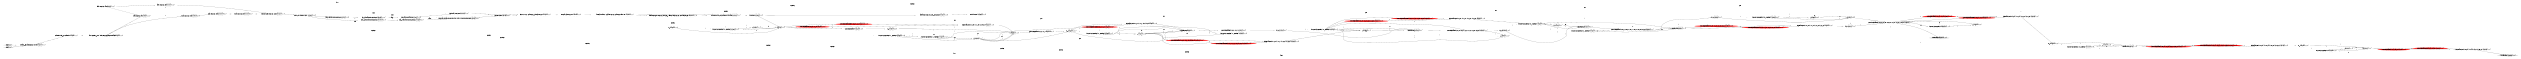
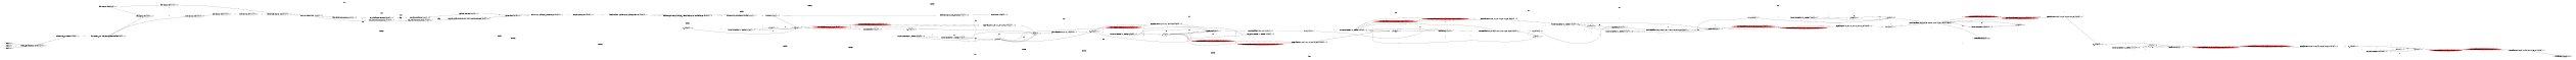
  digraph {
    rankdir=LR
    node [fillcolor=white shape=ellipse style=filled]
    edge [style=bold]
    n1 [label="KStreamBuilder builder = new KStreamBuilder()@@@5@@@['1', '1', '1']"]
    n2 [label="final int(( expectedKeys = new int((((edu.fdu.CPPDG.tinypdg.pe.ExpressionInfo@af8f7e@@@6@@@['1', '1', '1']"]
    n3 [label="KStreamTestDriver driver = new KStreamTestDriver(builder,baseDir)@@@21@@@['1', '1', '1']"]
    n4 [label="driver.process(topic2,expectedKeys(i(,\"YY\" + expectedKeys(i()@@@44@@@['1', '1', '1']"]
    n5 [label="processor.checkAndClearResult(\"0:X0+YY0\",\"0:X0+YY0\",\"1:X1+YY1\",\"1:X1+YY1\",\"2:X2+YY2\",\"3:X3+YY3\")@@@46@@@['1', '1', '1']"]
    n6 [label="driver.process(topic1,expectedKeys(i(,\"X\" + expectedKeys(i()@@@38@@@['1', '1', '1']"]
    n7 [label="driver.process(topic1,expectedKeys(i(,\"X\" + expectedKeys(i()@@@43@@@['1', '1', '0']"]
    n8 [label="driver.process(topic2,expectedKeys(i(,null)@@@64@@@['1', '1', '0']"]
    n9 [label="driver.process(topic2,expectedKeys(i(,\"YYY\" + expectedKeys(i()@@@56@@@['0', '0', '1']"]
    n10 [label="driver.process(topic2,expectedKeys(i(,\"Y\" + expectedKeys(i()@@@36@@@['1', '1', '0']"]
    n11 [label="driver.process(topic1,expectedKeys(i(,\"X\" + expectedKeys(i()@@@57@@@['1', '1', '0']"]
    n12 [label="driver.process(topic1,expectedKeys(i(,\"X\" + expectedKeys(i()@@@26@@@['1', '1', '1']"]
    n13 [label="driver.process(topic1,expectedKeys(i(,\"XX\" + expectedKeys(i()@@@50@@@['1', '1', '1']"]
    n14 [label="driver.process(topic1,expectedKeys(i(,\"XX\" + expectedKeys(i()@@@71@@@['1', '1', '0']"]
    n15 [label="KTable<Integer,String> table1@@@9@@@['1', '1', '0']"]
    n16 [label="driver.process(topic2,expectedKeys(i(,\"Y\" + expectedKeys(i()@@@32@@@['1', '1', '1']"]
    n17 [label="driver.process(topic1,expectedKeys(i(,null)@@@78@@@['1', '1', '0']"]
    n18 [label="KStream<Integer,String> stream1@@@9@@@['0', '0', '1']"]
    n19 [label="driver.setTime(0L)@@@22@@@['1', '1', '1']"]
    n20 [label="processor.checkAndClearResult(\"0:X0+Y0\",\"1:X1+Y1\")@@@40@@@['0', '0', '1']"]
    n21 [label="int i = 0@@@41@@@['0', '0', '1']"]
    n22 [label="i++@@@43@@@['1', '1', '1']"]
    n23 [label="i < expectedKeys.length@@@42@@@['0', '0', '1']" shape=diamond]
    n24 [label="joined = table1.outerJoin(table2,joiner)@@@16@@@['1', '1', '0']"]
    n25 [label="joined = stream1.join(stream2,joiner,JoinWindows.of(\"test\").within(100),intSerde,stringSerde,stringSerde)@@@16@@@['0', '0', '1']"]
    n26 [label="joined.toStream().process(processor)@@@17@@@['1', '1', '0']"]
    n27 [label="joined.process(processor)@@@17@@@['0', '0', '1']"]
    n28 [label="Collection<Set<String>> copartitionGroups = builder.copartitionGroups()@@@18@@@['1', '1', '1']"]
    n29 [fillcolor=red label="processor.checkAndClearResult(\"0:X0+null\",\"1:X1+null\")@@@66@@@['1', '0', '0']"]
    n30 [label="processor.checkAndClearResult(\"0:X0+YYY0\",\"0:X0+YYY0\",\"0:XX0+YYY0\",\"1:X1+YYY1\",\"1:X1+YYY1\",\"1:XX1+YYY1\")@@@58@@@['1', '1', '1']"]
    n31 [fillcolor=red label="processor.checkAndClearProcessResult(\"0:X0+null\",\"1:X1+null\")@@@66@@@['0', '1', '0']"]
    n32 [label="checkJoinedValues(getter,kv(0,\"X0+null\"),kv(1,\"X1+null\"),kv(2,\"X2+YY2\"),kv(3,\"X3+YY3\"))@@@67@@@['1', '1', '0']"]
    n33 [fillcolor=lightgray label="{Utils.delete(baseDir)}@@@60@@@['0', '0', '1']"]
    n34 [label="i++@@@63@@@['1', '1', '0']"]
    n35 [label="int i = 0@@@68@@@['1', '1', '0']"]
    n36 [label="i++@@@49@@@['1', '1', '0']"]
    n37 [fillcolor=red label="processor.checkAndClearProcessResult(\"0:X0+YY0\",\"1:X1+YY1\",\"2:X2+YY2\",\"3:X3+YY3\")@@@52@@@['0', '1', '0']"]
    n38 [fillcolor=red label="processor.checkAndClearResult(\"0:X0+YY0\",\"1:X1+YY1\",\"2:X2+YY2\",\"3:X3+YY3\")@@@52@@@['1', '0', '0']"]
    n39 [label="int i = 0@@@47@@@['0', '0', '1']"]
    n40 [label="checkJoinedValues(getter,kv(0,\"X0+YY0\"),kv(1,\"X1+YY1\"),kv(2,\"X2+YY2\"),kv(3,\"X3+YY3\"))@@@53@@@['1', '1', '0']"]
    n41 [fillcolor=red label="processor.checkAndClearProcessResult(\"0:X0+null\",\"1:X1+null\")@@@31@@@['0', '1', '0']"]
    n42 [label="checkJoinedValues(getter,kv(0,\"X0+null\"),kv(1,\"X1+null\"),kv(2,null),kv(3,null))@@@32@@@['1', '1', '0']"]
    n43 [label="i < 2@@@30@@@['1', '1', '1']" shape=diamond]
    n44 [label="i++@@@37@@@['1', '1', '1']"]
    n45 [fillcolor=red label="processor.checkAndClearResult(\"0:X0+Y0\",\"1:X1+Y1\",\"2:X2+null\",\"3:X3+null\")@@@45@@@['1', '0', '0']"]
    n46 [label="i < expectedKeys.length@@@36@@@['1', '1', '1']" shape=diamond]
    n47 [fillcolor=red label="processor.checkAndClearProcessResult(\"0:X0+Y0\",\"1:X1+Y1\",\"2:X2+null\",\"3:X3+null\")@@@45@@@['0', '1', '0']"]
    n48 [label="checkJoinedValues(getter,kv(0,\"X0+Y0\"),kv(1,\"X1+Y1\"),kv(2,\"X2+null\"),kv(3,\"X3+null\"))@@@46@@@['1', '1', '0']"]
    n49 [label="KStream<Integer,String> stream2@@@10@@@['0', '0', '1']"]
    n50 [label="KStream<Integer,String> joined@@@11@@@['0', '0', '1']"]
    n51 [label="MockProcessorSupplier<Integer,String> processor@@@12@@@['1', '1', '1']"]
    n52 [label="i++@@@55@@@['0', '0', '1']"]
    n53 [label="i < 2@@@54@@@['0', '0', '1']" shape=diamond]
    n54 [label="processor.checkAndClearResult(\"0:XX0+Y0\",\"0:XX0+YY0\",\"1:XX1+Y1\",\"1:XX1+YY1\",\"2:XX2+YY2\",\"3:XX3+YY3\")@@@52@@@['1', '1', '1']"]
    n55 [label="i++@@@25@@@['1', '1', '1']"]
    n56 [label="i < expectedKeys.length@@@55@@@['1', '1', '0']" shape=diamond]
    n57 [label="i++@@@49@@@['0', '0', '1']"]
    n58 [label="i++@@@70@@@['1', '1', '0']"]
    n59 [label="i++@@@31@@@['1', '1', '1']"]
    n60 [label="i++@@@77@@@['1', '1', '0']"]
    n61 [label="int i = 0@@@53@@@['0', '0', '1']"]
    n62 [fillcolor=red label="processor.checkAndClearResult(\"0:X0+YY0\",\"1:X1+YY1\",\"2:X2+YY2\",\"3:X3+YY3\")@@@59@@@['1', '0', '0']"]
    n63 [fillcolor=red label="processor.checkAndClearProcessResult(\"0:X0+YY0\",\"1:X1+YY1\",\"2:X2+YY2\",\"3:X3+YY3\")@@@59@@@['0', '1', '0']"]
    n64 [label="File baseDir = Files.createTempDirectory(\"test\").toFile()@@@3@@@['1', '1', '1']"]
    n65 [fillcolor=lightgray label="{Utils.delete(baseDir)}@@@83@@@['1', '1', '0']"]
    n66 [label="KTable<Integer,String> joined@@@11@@@['1', '1', '0']"]
    n67 [label="processor = new MockProcessorSupplier<>()@@@13@@@['1', '1', '1']"]
    n68 [label="checkJoinedValues(getter,kv(0,\"X0+YY0\"),kv(1,\"X1+YY1\"),kv(2,\"X2+YY2\"),kv(3,\"X3+YY3\"))@@@60@@@['1', '1', '0']"]
    n69 [label="int i = 0@@@61@@@['1', '1', '0']"]
    n70 [fillcolor=red label="processor.checkAndClearProcessResult(\"0:X0+Y0\",\"1:X1+Y1\")@@@38@@@['0', '1', '0']"]
    n71 [label="checkJoinedValues(getter,kv(0,\"X0+Y0\"),kv(1,\"X1+Y1\"),kv(2,null),kv(3,null))@@@39@@@['1', '1', '0']"]
    n72 [label="i < expectedKeys.length@@@48@@@['0', '0', '1']" shape=diamond]
    n73 [label="i < 3@@@76@@@['1', '1', '0']" shape=diamond]
    n74 [fillcolor=red label="processor.checkAndClearProcessResult(\"1:null\",\"2:null+YY2\")@@@80@@@['0', '1', '0']"]
    n75 [fillcolor=red label="processor.checkAndClearResult(\"1:null\",\"2:null+YY2\")@@@80@@@['1', '0', '0']"]
    n76 [label="checkJoinedValues(getter,kv(0,\"XX0+null\"),kv(1,null),kv(2,\"null+YY2\"),kv(3,\"XX3+YY3\"))@@@81@@@['1', '1', '0']"]
    n77 [label="checkJoinedValues(getter,kv(0,\"XX0+null\"),kv(1,\"XX1+null\"),kv(2,\"XX2+YY2\"),kv(3,\"XX3+YY3\"))@@@74@@@['1', '1', '0']"]
    n78 [label="int i = 1@@@75@@@['1', '1', '0']"]
    n79 [label="stream2 = builder.stream(intSerde,stringSerde,topic2)@@@15@@@['0', '0', '1']"]
    n80 [label="assertEquals(1,copartitionGroups.size())@@@19@@@['1', '1', '1']"]
    n81 [label="assertEquals(new HashSet<>(Arrays.asList(topic1,topic2)),copartitionGroups.iterator().next())@@@20@@@['1', '1', '1']"]
    n82 [label="KTableValueGetterSupplier<Integer,String> getterSupplier = ((KTableImpl<Integer,String,String>)joined).valueGetterSupplier()@@@21@@@['1', '1', '0']"]
    n83 [label="i < expectedKeys.length@@@69@@@['1', '1', '0']" shape=diamond]
    n84 [fillcolor=red label="processor.checkAndClearResult(\"0:XX0+null\",\"1:XX1+null\",\"2:XX2+YY2\",\"3:XX3+YY3\")@@@73@@@['1', '0', '0']"]
    n85 [fillcolor=red label="processor.checkAndClearProcessResult(\"0:XX0+null\",\"1:XX1+null\",\"2:XX2+YY2\",\"3:XX3+YY3\")@@@73@@@['0', '1', '0']"]
    n86 [label="KTableValueGetter<Integer,String> getter = getterSupplier.get()@@@24@@@['1', '1', '0']"]
    n87 [label="i < 2@@@24@@@['1', '1', '1']" shape=diamond]
    n88 [label="getter.init(driver.context())@@@25@@@['1', '1', '0']"]
    n89 [label="int i = 0@@@23@@@['1', '1', '1']"]
    n90 [label="stream1 = builder.stream(intSerde,stringSerde,topic1)@@@14@@@['0', '0', '1']"]
    n91 [label="int i = 0@@@35@@@['1', '0', '1']"]
    n92 [label="processor.checkAndClearResult(\"0:X0+Y0\",\"1:X1+Y1\")@@@34@@@['0', '0', '1']"]
+   n93 [fillcolor=lightgray label="testJoin['0', '0', '1']" shape=diamond]
    n94 [fillcolor=lightgray label="testJoin['1', '0', '0']" shape=diamond]
    n95 [label="KTable<Integer,String> table2@@@10@@@['1', '1', '0']"]
    n96 [fillcolor=lightgray label="testJoin['0', '1', '0']" shape=diamond]
    n97 [label="table1 = builder.table(intSerde,stringSerde,topic1)@@@14@@@['1', '1', '0']"]
    n98 [label="table2 = builder.table(intSerde,stringSerde,topic2)@@@15@@@['1', '1', '0']"]
    n99 [fillcolor=red label="processor.checkAndClearResult(\"0:X0+null\",\"1:X1+null\")@@@31@@@['1', '0', '0']"]
    n100 [label="processor.checkAndClearResult()@@@28@@@['0', '0', '1']"]
    n101 [label="int i = 0@@@29@@@['0', '0', '1']"]
    n1 -> n2
    n1 -> n3 [label=builder style=solid]
    n2 -> n4 [label=expectedKeys style=solid]
    n2 -> n5 [label=expectedKeys style=solid]
    n2 -> n6 [label=expectedKeys style=solid]
    n2 -> n7 [label=expectedKeys style=solid]
    n2 -> n8 [label=expectedKeys style=solid]
    n2 -> n9 [label=expectedKeys style=solid]
    n2 -> n10 [label=expectedKeys style=solid]
    n2 -> n11 [label=expectedKeys style=solid]
    n2 -> n12 [label=expectedKeys style=solid]
    n2 -> n13 [label=expectedKeys style=solid]
    n2 -> n14 [label=expectedKeys style=solid]
    n2 -> n15
    n2 -> n16 [label=expectedKeys style=solid]
    n2 -> n17 [label=expectedKeys style=solid]
    n2 -> n18
    n3 -> n19
    n4 -> n5
    n4 -> n5 [label=true style=dotted]
    n4 -> n22
    n4 -> n36 [label=true style=dotted]
    n4 -> n37
    n4 -> n38
    n5 -> n36
    n5 -> n39
    n6 -> n7 [label=i style=solid]
    n6 -> n44 [label=i style=solid]
    n6 -> n44
    n7 -> n6
    n8 -> n9 [label=0 style=dashed]
    n8 -> n34
    n9 -> n52
    n10 -> n16
    n11 -> n13 [label=0 style=dashed]
    n11 -> n54
    n12 -> n55
    n13 -> n11 [label=i style=solid]
    n13 -> n54 [label=i style=solid]
    n13 -> n56 [label=i style=solid]
    n13 -> n56
    n13 -> n57
    n14 -> n58
    n15 -> n18 [label=0 style=dashed]
    n16 -> n10 [label=i style=solid]
    n16 -> n59
    n16 -> n59 [label=i style=solid]
    n17 -> n60
    n18 -> n49
    n19 -> n86
    n19 -> n87
    n20 -> n21
    n21 -> n4 [label=i style=solid]
    n21 -> n22 [label=i style=solid]
    n21 -> n23 [label=i style=solid]
    n21 -> n23
    n22 -> n4
    n22 -> n4 [label=i style=solid]
    n22 -> n5 [label=i style=solid]
    n22 -> n23 [label=i style=solid]
    n22 -> n23
    n22 -> n36 [label=i style=solid]
    n23 -> n4
    n23 -> n4 [label=true style=dotted]
    n23 -> n5
    n23 -> n22 [label=true style=dotted]
    n24 -> n25 [label=0 style=dashed]
    n24 -> n26
    n25 -> n27
    n26 -> n27 [label=0 style=dashed]
    n26 -> n28
    n27 -> n28
    n28 -> n80
    n29 -> n30 [label=0 style=dashed]
    n29 -> n31 [label=0 style=dashed]
    n29 -> n32
    n30 -> n8
    n30 -> n8 [label=true style=dotted]
    n30 -> n29
    n30 -> n31
    n30 -> n33
    n30 -> n34 [label=true style=dotted]
    n31 -> n32
    n32 -> n35
    n34 -> n8 [label=i style=solid]
    n34 -> n30 [label=i style=solid]
    n34 -> n30
    n35 -> n14 [label=i style=solid]
    n35 -> n58 [label=i style=solid]
    n35 -> n83 [label=i style=solid]
    n35 -> n83
    n36 -> n4
    n36 -> n4 [label=i style=solid]
    n36 -> n5 [label=i style=solid]
    n37 -> n40
    n38 -> n5 [label=0 style=dashed]
    n38 -> n37 [label=0 style=dashed]
    n38 -> n40
    n39 -> n13 [label=i style=solid]
    n39 -> n57 [label=i style=solid]
    n39 -> n72 [label=i style=solid]
    n39 -> n72
    n40 -> n13
    n41 -> n42
    n42 -> n43
    n43 -> n10 [label=i style=solid]
    n43 -> n16 [label=i style=solid]
    n43 -> n16
    n43 -> n16 [label=true style=dotted]
    n43 -> n59 [label=i style=solid]
    n43 -> n59 [label=true style=dotted]
    n43 -> n59
    n43 -> n92
    n44 -> n6 [label=i style=solid]
    n44 -> n6 [label=true style=dotted]
    n44 -> n7
    n44 -> n7 [label=true style=dotted]
    n44 -> n45
    n44 -> n46
    n44 -> n46 [label=i style=solid]
    n44 -> n47
    n45 -> n20 [label=0 style=dashed]
    n45 -> n47 [label=0 style=dashed]
    n45 -> n48
    n46 -> n6
    n46 -> n6 [label=true style=dotted]
    n46 -> n6 [label=i style=solid]
    n46 -> n7 [label=i style=solid]
    n46 -> n20
    n46 -> n44 [label=true style=dotted]
    n46 -> n44
    n46 -> n44 [label=i style=solid]
    n47 -> n48
    n48 -> n22
    n49 -> n50
    n50 -> n51
    n51 -> n67
    n52 -> n9 [label=i style=solid]
    n52 -> n53 [label=i style=solid]
    n52 -> n53
    n53 -> n9
    n53 -> n9 [label=true style=dotted]
    n53 -> n30
    n53 -> n52 [label=true style=dotted]
    n54 -> n11 [label=i style=solid]
    n54 -> n56 [label=i style=solid]
    n54 -> n56
    n54 -> n61
    n55 -> n12 [label=i style=solid]
    n55 -> n87
    n55 -> n87 [label=i style=solid]
    n56 -> n11 [label=true style=dotted]
    n56 -> n11
    n56 -> n54 [label=true style=dotted]
    n56 -> n62
    n56 -> n63
    n57 -> n13 [label=i style=solid]
    n57 -> n72
    n57 -> n72 [label=i style=solid]
    n58 -> n14 [label=i style=solid]
    n58 -> n83
    n58 -> n83 [label=i style=solid]
    n59 -> n10
    n59 -> n10 [label=true style=dotted]
    n59 -> n16 [label=i style=solid]
    n59 -> n16 [label=true style=dotted]
    n59 -> n43
    n59 -> n43 [label=i style=solid]
    n59 -> n70
    n59 -> n91
    n60 -> n17 [label=i style=solid]
    n60 -> n73 [label=i style=solid]
    n60 -> n73
    n61 -> n9 [label=i style=solid]
    n61 -> n52 [label=i style=solid]
    n61 -> n53
    n61 -> n53 [label=i style=solid]
    n62 -> n54 [label=0 style=dashed]
    n62 -> n63 [label=0 style=dashed]
    n62 -> n68
    n63 -> n68
    n64 -> n1
    n64 -> n3 [label=baseDir style=solid]
    n64 -> n33 [label=baseDir style=solid]
    n64 -> n65 [label=baseDir style=solid]
    n66 -> n51
    n67 -> n26 [label=processor style=solid]
    n67 -> n27 [label=processor style=solid]
    n67 -> n90
    n67 -> n97
    n68 -> n69
    n69 -> n8 [label=i style=solid]
    n69 -> n30 [label=i style=solid]
    n69 -> n30
    n69 -> n34 [label=i style=solid]
    n70 -> n71
    n71 -> n46
    n72 -> n13 [label=true style=dotted]
    n72 -> n13
    n72 -> n54
    n72 -> n57 [label=true style=dotted]
    n73 -> n17 [label=true style=dotted]
    n73 -> n17
    n73 -> n60 [label=true style=dotted]
    n73 -> n74
    n73 -> n75
    n74 -> n76
    n75 -> n74 [label=0 style=dashed]
    n75 -> n76
    n76 -> n65
    n77 -> n78
    n78 -> n17 [label=i style=solid]
    n78 -> n60 [label=i style=solid]
    n78 -> n73
    n78 -> n73 [label=i style=solid]
    n79 -> n25
    n79 -> n25 [label=stream2 style=solid]
    n80 -> n81
    n81 -> n3
    n81 -> n82
    n82 -> n3
    n83 -> n14
    n83 -> n14 [label=true style=dotted]
    n83 -> n53 [label=true style=dotted]
    n83 -> n84
    n83 -> n85
    n84 -> n77
    n84 -> n85 [label=0 style=dashed]
    n85 -> n77
    n86 -> n32 [label=getter style=solid]
    n86 -> n40 [label=getter style=solid]
    n86 -> n42 [label=getter style=solid]
    n86 -> n48 [label=getter style=solid]
    n86 -> n68 [label=getter style=solid]
    n86 -> n71 [label=getter style=solid]
    n86 -> n76 [label=getter style=solid]
    n86 -> n77 [label=getter style=solid]
    n86 -> n88
    n87 -> n12 [label=true style=dotted]
    n87 -> n12
    n87 -> n41
    n87 -> n55 [label=true style=dotted]
    n87 -> n99
    n87 -> n100
    n89 -> n12 [label=i style=solid]
    n89 -> n55 [label=i style=solid]
    n89 -> n87
    n89 -> n87 [label=i style=solid]
    n90 -> n79
    n91 -> n6 [label=i style=solid]
    n91 -> n44 [label=i style=solid]
    n91 -> n46 [label=i style=solid]
    n91 -> n46
    n91 -> n70 [label=0 style=dashed]
    n91 -> n71
    n92 -> n91
+   n93 -> n64
    n94 -> n64
    n95 -> n15
    n95 -> n49 [label=0 style=dashed]
    n95 -> n66
    n96 -> n64
    n97 -> n90 [label=0 style=dashed]
    n97 -> n98
    n98 -> n24
    n98 -> n24 [label=table2 style=solid]
    n98 -> n79 [label=0 style=dashed]
    n99 -> n41 [label=0 style=dashed]
    n99 -> n42
    n99 -> n100 [label=0 style=dashed]
    n100 -> n101
    n101 -> n16 [label=i style=solid]
    n101 -> n43 [label=i style=solid]
    n101 -> n43
    n101 -> n59 [label=i style=solid]
  }
